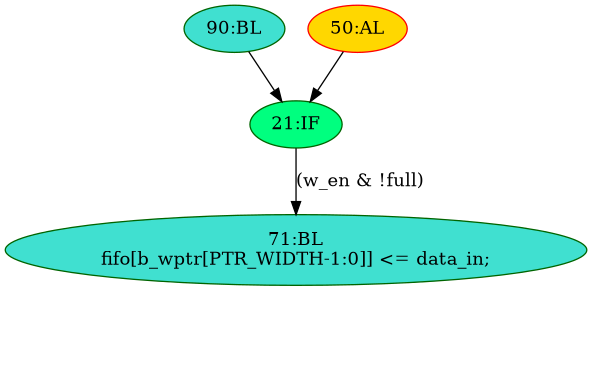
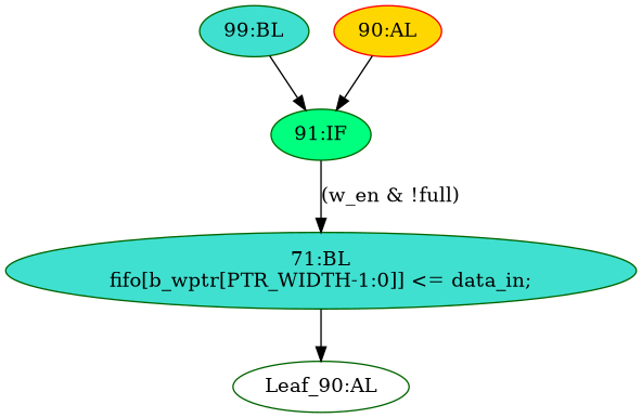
  strict digraph {
    node [color=darkgreen fillcolor=turquoise statements="[]" style=filled typ=Block]
    edge [cond="[]" lineno=None]
-   n1 [ast="<pyverilog.vparser.ast.Block object at 0x7fe991836190>" label="90:BL"]
-   n2 [ast="<pyverilog.vparser.ast.IfStatement object at 0x7fe991836150>" fillcolor=springgreen label="21:IF" typ=IfStatement]
+   n1 [ast="<pyverilog.vparser.ast.Block object at 0x7fe991836190>" label="99:BL"]
+   n2 [ast="<pyverilog.vparser.ast.IfStatement object at 0x7fe991836150>" fillcolor=springgreen label="91:IF" typ=IfStatement]
    n3 [ast="<pyverilog.vparser.ast.Block object at 0x7fe9918362d0>" label="71:BL\nfifo[b_wptr[PTR_WIDTH-1:0]] <= data_in;" statements="[<pyverilog.vparser.ast.NonblockingSubstitution object at 0x7fe991836410>]"]
-   n5 [ast="<pyverilog.vparser.ast.Always object at 0x7fe991836610>" clk_sens=False color=red fillcolor=gold label="50:AL" sens="['wclk']" typ=Always use_var="['w_en', 'data_in', 'full']"]
+   n4 [def_var="['fifo']" label="Leaf_90:AL" fillcolor="" statements="" style="" typ=""]
+   n5 [ast="<pyverilog.vparser.ast.Always object at 0x7fe991836610>" clk_sens=False color=red fillcolor=gold label="90:AL" sens="['wclk']" typ=Always use_var="['w_en', 'data_in', 'full']"]
    n1 -> n2
    n2 -> n3 [cond="['w_en', 'full']" label="(w_en & !full)" lineno=91]
+   n3 -> n4
    n5 -> n2
  }
